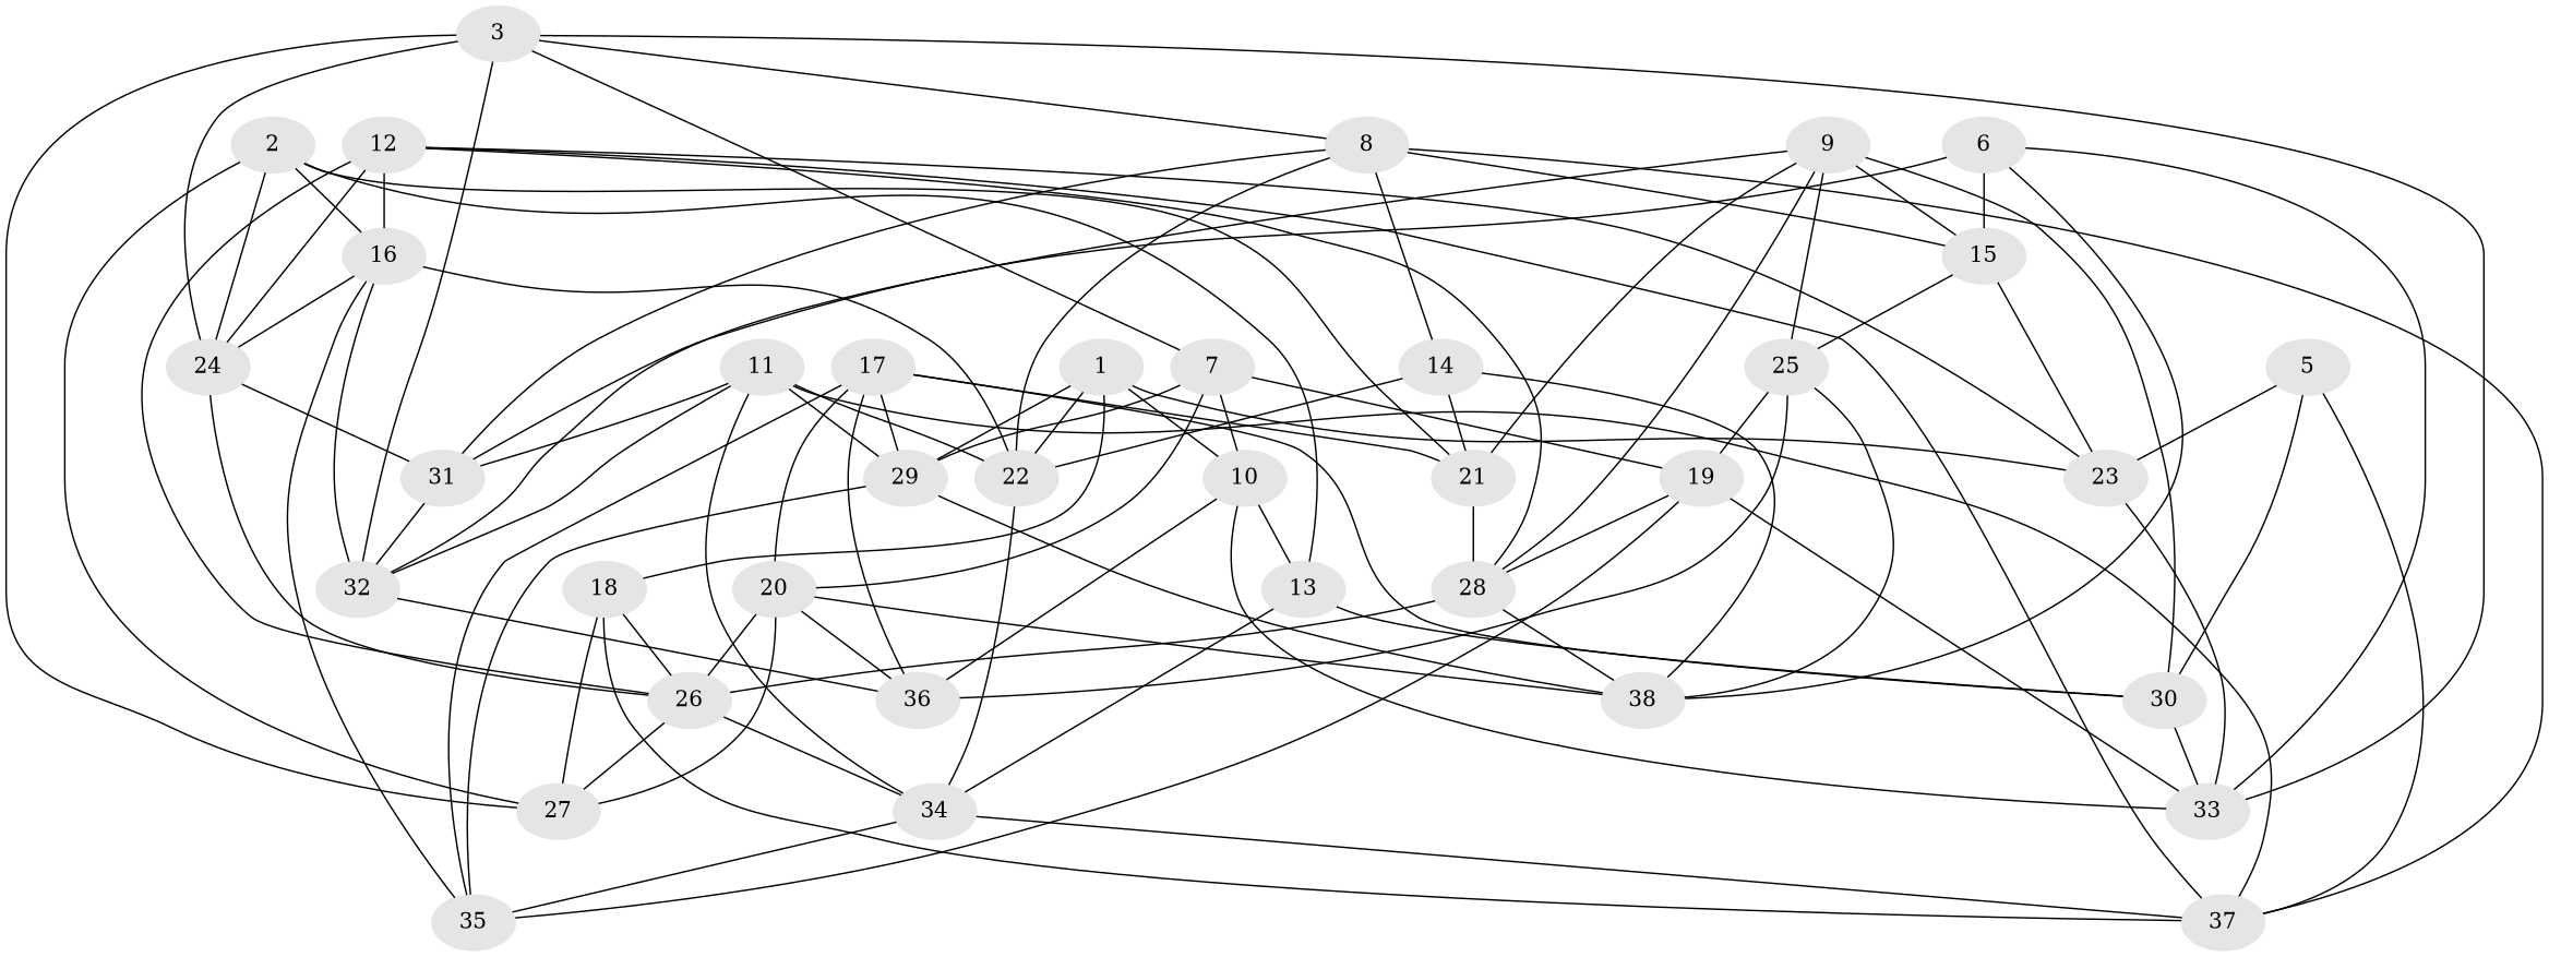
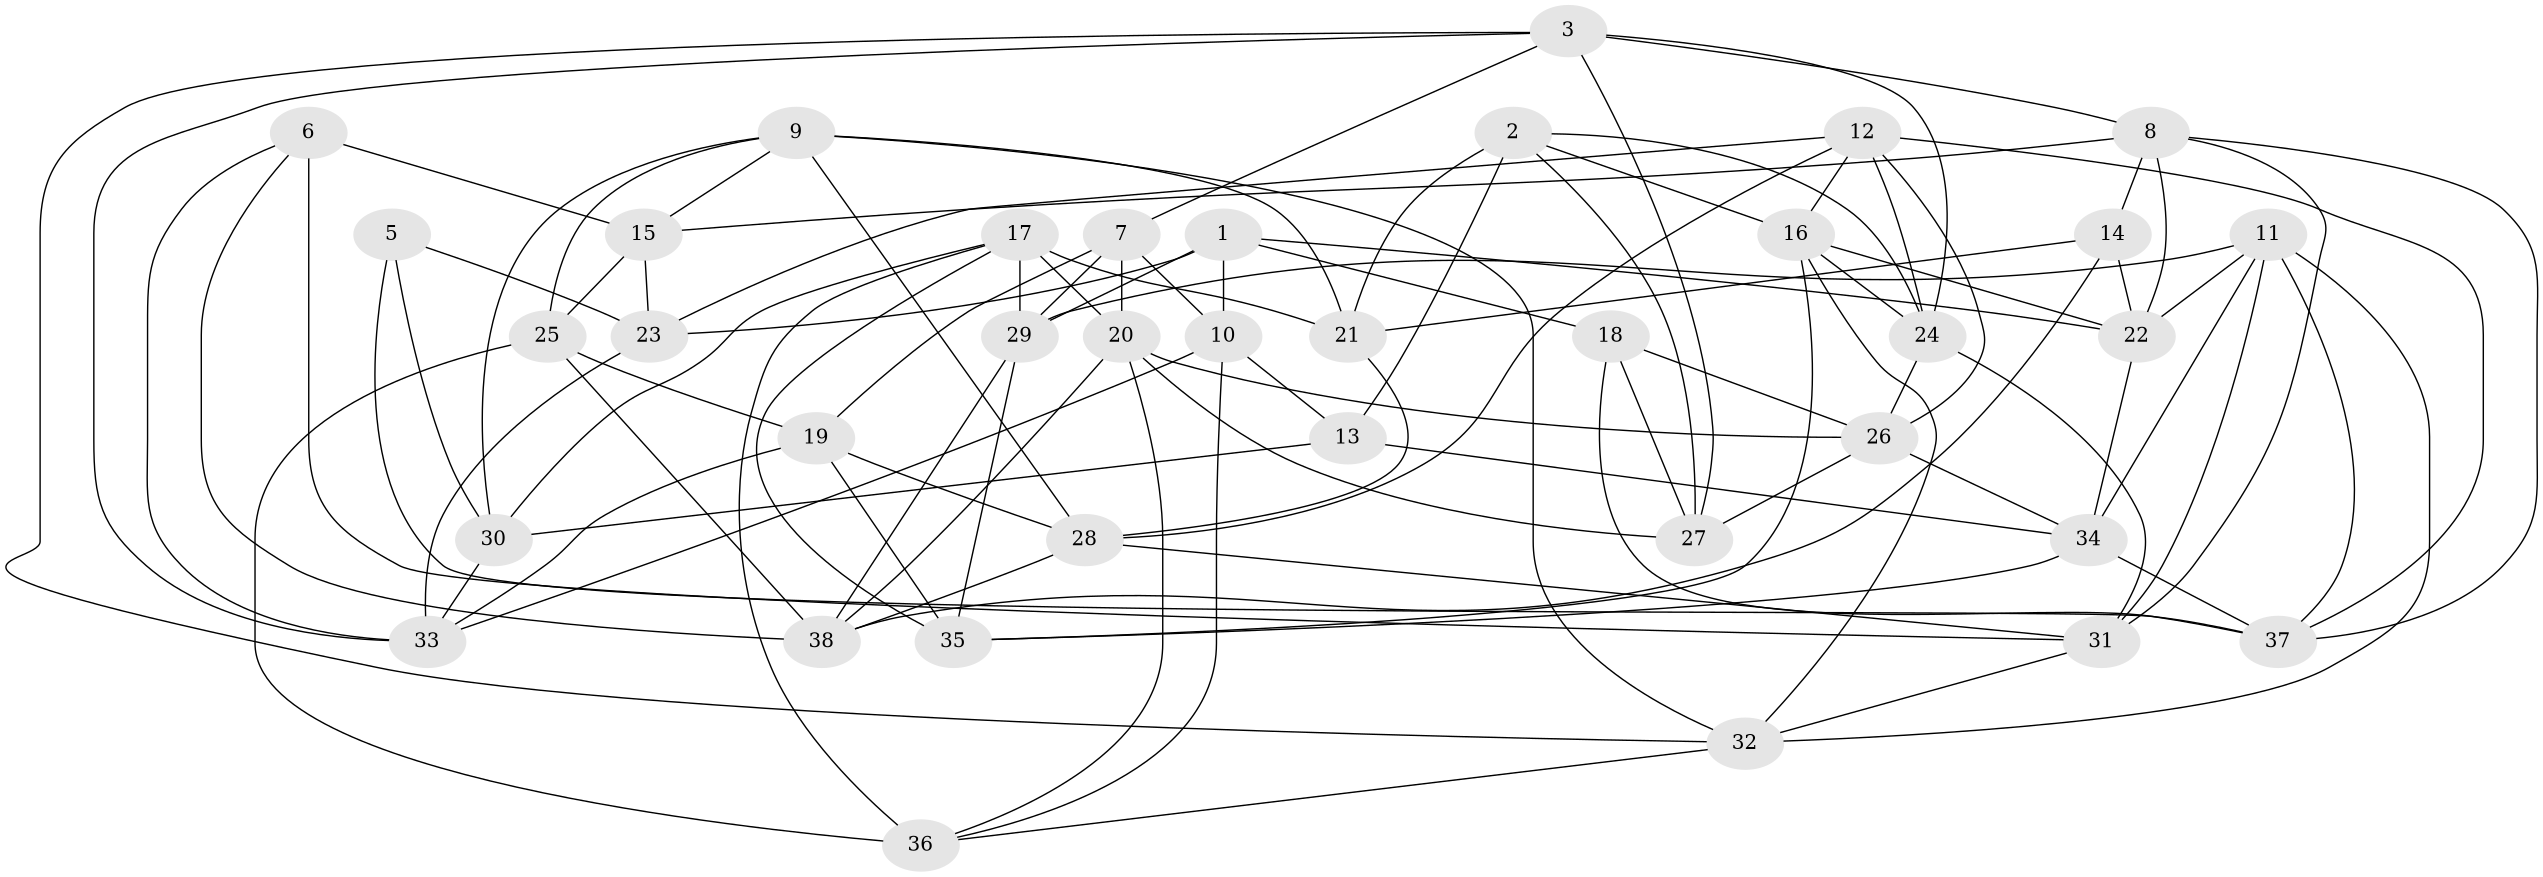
  graph {
    node [color=gray90 style=filled]
    edge [weight=1.0]
    1
    10
    18
    22
    23
    29
    13
    33
    36
    27
    37
    26
    34
    38
    35
    2
    16
    21
    24
    30
    32
    28
    31
    3
    7
    8
    19
    20
    15
    14
    5
    6
    25
    9
    11
    12
    17
    1 -- 10
    1 -- 18
    1 -- 22
    1 -- 23 [weight=2.0]
    1 -- 29
    10 -- 13
    10 -- 33
    10 -- 36
    18 -- 27
    18 -- 37
    18 -- 26
    22 -- 34
    23 -- 33
    29 -- 38
    29 -- 35
    13 -- 34
    13 -- 30
    26 -- 27
    26 -- 34
    34 -- 37
    34 -- 35
    2 -- 13
    2 -- 27
    2 -- 16
    2 -- 21 [weight=2.0]
    2 -- 24
    16 -- 22
    16 -- 35
    16 -- 24
    16 -- 32
    21 -- 28
    24 -- 26
    24 -- 31
    30 -- 33
    32 -- 36
    28 -- 38
-   28 -- 26
+   28 -- 31
    31 -- 32
    3 -- 33
    3 -- 27
    3 -- 24
    3 -- 32
    3 -- 7
    3 -- 8
    7 -- 10 [weight=2.0]
    7 -- 29
    7 -- 19
    7 -- 20
    8 -- 22
    8 -- 37
    8 -- 31
    8 -- 15
    8 -- 14
    19 -- 33
    19 -- 35
    19 -- 28
    20 -- 36
    20 -- 27
    20 -- 26
    20 -- 38
    15 -- 23
    15 -- 25
    14 -- 22
    14 -- 38
    14 -- 21
    5 -- 23
    5 -- 37
    5 -- 30 [weight=2.0]
    6 -- 33
    6 -- 38
    6 -- 31
    6 -- 15 [weight=2.0]
    25 -- 36 [weight=2.0]
    25 -- 38
    25 -- 19
    9 -- 21
    9 -- 30
    9 -- 32
    9 -- 28
    9 -- 15
    9 -- 25
    11 -- 22
    11 -- 29
    11 -- 37
    11 -- 34
    11 -- 32
    11 -- 31
    12 -- 23
    12 -- 37
    12 -- 26
    12 -- 16
    12 -- 24
    12 -- 28
    17 -- 29
    17 -- 36
    17 -- 35
    17 -- 21
    17 -- 30
    17 -- 20
  }
